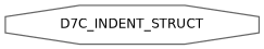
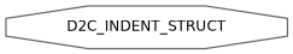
  digraph {
    rankdir=TB
    fontname="DejaVu Sans"
-   n1 [color=grey40 fillcolor=white fontname="DejaVu Sans" fontsize=10 height=0.2 label=D7C_INDENT_STRUCT shape=octagon style=filled width=0.4]
+   n1 [color=grey40 fillcolor=white fontname="DejaVu Sans" fontsize=10 height=0.2 label=D2C_INDENT_STRUCT shape=octagon style=filled width=0.4]
  }
